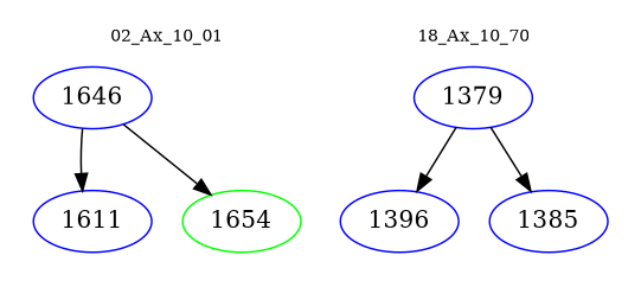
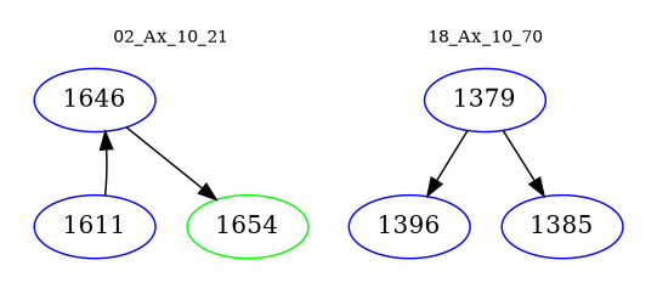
  digraph {
    node [color=blue]
    edge [color=black]
    n1 [label=1646]
    n2 [label=1611]
    n3 [color=green label=1654]
    n4 [label=1379]
    n5 [label=1396]
    n6 [label=1385]
    subgraph cluster_1 {
      color=white
      fontsize=10
-     label="02_Ax_10_01"
+     label="02_Ax_10_21"
      n1
      n2
      n3
    }
    subgraph cluster_2 {
      color=white
      fontsize=10
      label="18_Ax_10_70"
      n4
      n5
      n6
    }
-   n1 -> n2
+   n2 -> n1
    n1 -> n3
    n4 -> n5
    n4 -> n6
  }
